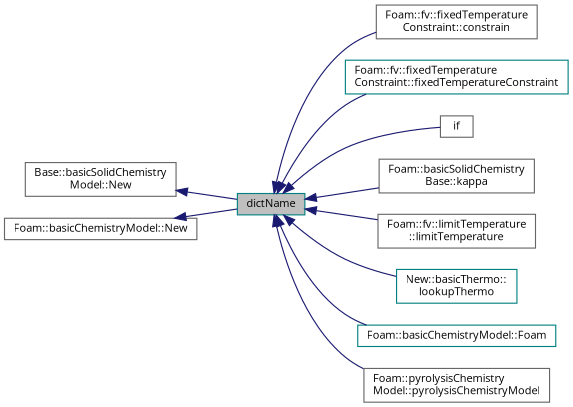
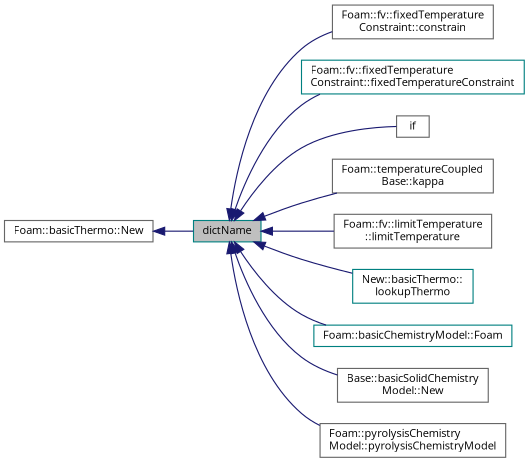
  digraph {
    fontname="Open Sans"
    rankdir=LR
    node [color=gray40 fontname="Open Sans" fontsize=10 shape=record]
    edge [color=midnightblue dir=back fontname="Open Sans" fontsize=10 labelfontname=Helvetica labelfontsize=10 style=solid]
    n1 [color=teal fillcolor=grey75 fontcolor=black height=0.2 label=dictName style=filled width=0.4]
    n2 [height=0.2 label="Foam::fv::fixedTemperature\lConstraint::constrain" width=0.4]
    n3 [color=teal height=0.2 label="Foam::fv::fixedTemperature\lConstraint::fixedTemperatureConstraint" width=0.4]
    n4 [height=0.2 label=if width=0.4]
-   n5 [height=0.2 label="Foam::basicSolidChemistry\lBase::kappa" width=0.4]
+   n5 [height=0.2 label="Foam::temperatureCoupled\lBase::kappa" width=0.4]
    n6 [height=0.2 label="Foam::fv::limitTemperature\l::limitTemperature" width=0.4]
    n7 [color=teal height=0.2 label="New::basicThermo::\llookupThermo" width=0.4]
    n8 [color=teal height=0.2 label="Foam::basicChemistryModel::Foam" width=0.4]
    n9 [height=0.2 label="Base::basicSolidChemistry\lModel::New" width=0.4]
    n10 [height=0.2 label="Foam::pyrolysisChemistry\lModel::pyrolysisChemistryModel" width=0.4]
-   n11 [height=0.2 label="Foam::basicChemistryModel::New" width=0.4]
+   n11 [height=0.2 label="Foam::basicThermo::New" width=0.4]
    n1 -> n2
    n1 -> n3
    n1 -> n4
    n1 -> n5
    n1 -> n6
    n1 -> n7
    n1 -> n8
-   n9 -> n1
+   n1 -> n9
    n1 -> n10
    n11 -> n1
  }
